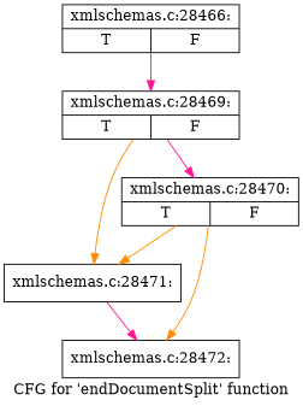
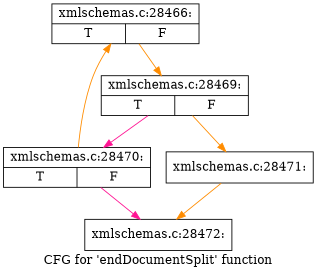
  digraph {
    label="CFG for 'endDocumentSplit' function"
    node [shape=record]
    edge [color=deeppink]
    n1 [label="{xmlschemas.c:28466:|{<s0>T|<s1>F}}"]
    n2 [label="{xmlschemas.c:28469:|{<s0>T|<s1>F}}"]
    n3 [label="{xmlschemas.c:28470:|{<s0>T|<s1>F}}"]
    n4 [label="{xmlschemas.c:28471:}"]
    n5 [label="{xmlschemas.c:28472:}"]
-   n1 -> n2
+   n1 -> n2 [color=darkorange]
    n2 -> n3
    n2 -> n4 [color=darkorange]
-   n3 -> n4 [color=darkorange]
-   n3 -> n5 [color=darkorange]
-   n4 -> n5
+   n3 -> n1 [color=darkorange]
+   n3 -> n5
+   n4 -> n5 [color=darkorange]
  }
